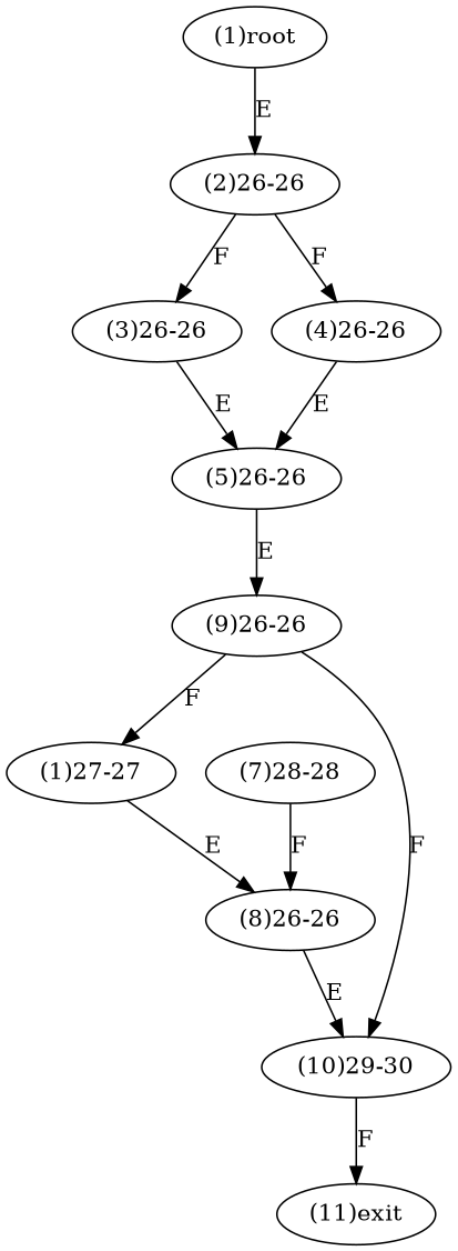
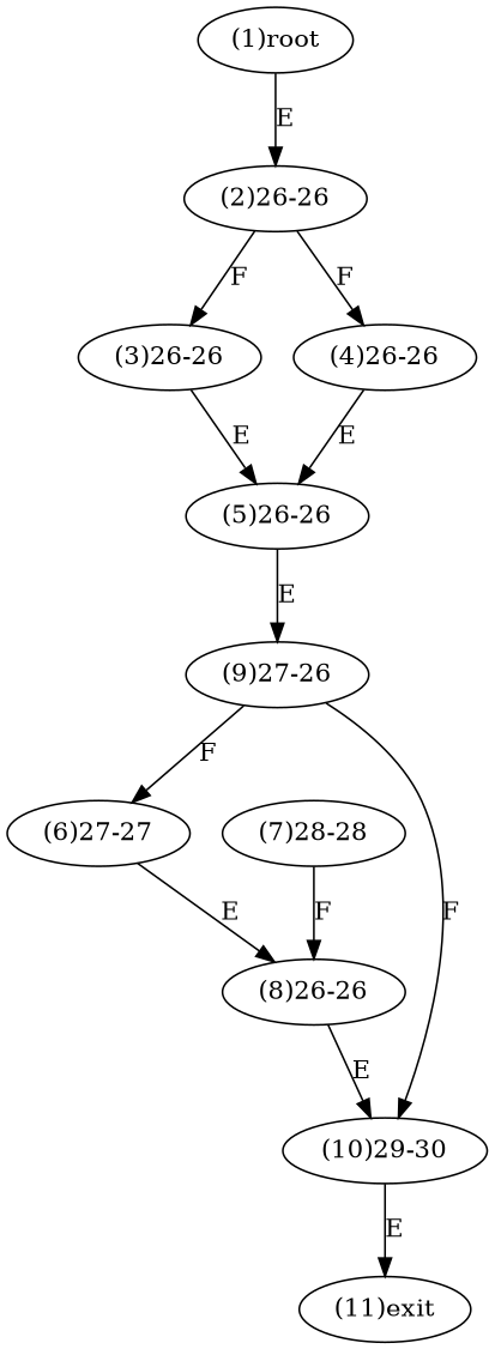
  digraph {
    n1 [label="(1)root"]
    n2 [label="(2)26-26"]
    n3 [label="(3)26-26"]
    n4 [label="(4)26-26"]
    n5 [label="(5)26-26"]
-   n6 [label="(9)26-26"]
-   n7 [label="(1)27-27"]
+   n6 [label="(9)27-26"]
+   n7 [label="(6)27-27"]
    n8 [label="(10)29-30"]
    n9 [label="(8)26-26"]
    n10 [label="(7)28-28"]
    n11 [label="(11)exit"]
    n1 -> n2 [label=E]
    n2 -> n3 [label=F]
    n2 -> n4 [label=F]
    n3 -> n5 [label=E]
    n4 -> n5 [label=E]
    n5 -> n6 [label=E]
    n6 -> n7 [label=F]
    n6 -> n8 [label=F]
    n7 -> n9 [label=E]
-   n8 -> n11 [label=F]
+   n8 -> n11 [label=E]
    n9 -> n8 [label=E]
    n10 -> n9 [label=F]
  }
